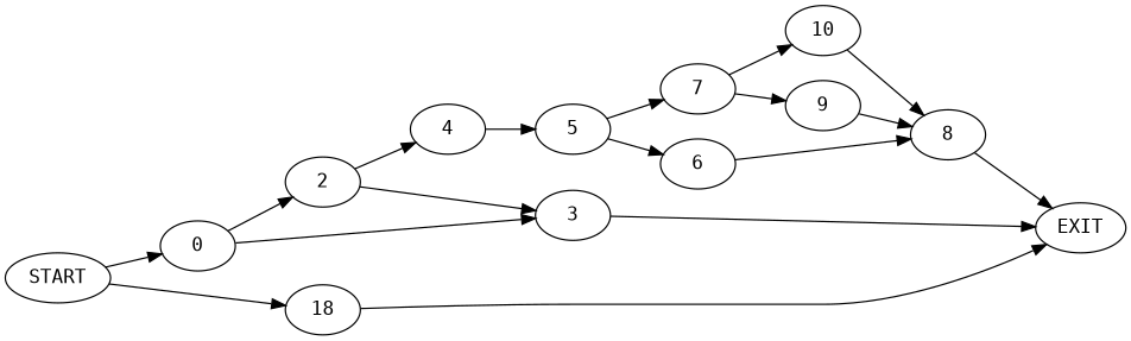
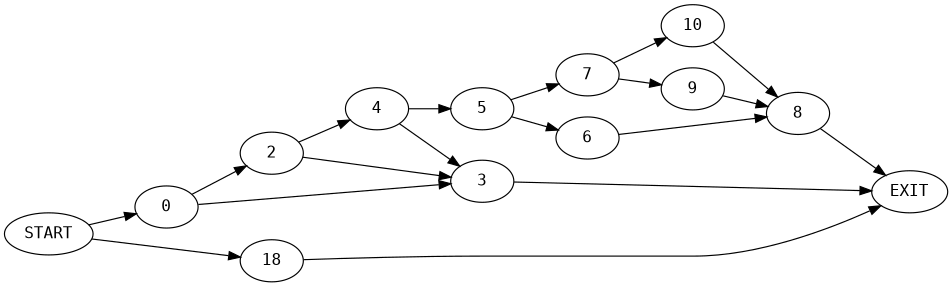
  digraph {
    fontname="DejaVu Sans Mono"
    rankdir=LR
    node [fontname="DejaVu Sans Mono"]
    edge [fontname="DejaVu Sans Mono"]
    n1 [label=START]
    n2 [label=0]
    n3 [label=18]
    2
    3
    n6 [label=EXIT]
    4
    5
    6
    7
    8
    9
    10
    n1 -> n2
    n1 -> n3
    n2 -> 2
    n2 -> 3
    n3 -> n6
    2 -> 3
    2 -> 4
    3 -> n6
+   4 -> 3
    4 -> 5
    5 -> 6
    5 -> 7
    6 -> 8
    7 -> 9
    7 -> 10
    8 -> n6
    9 -> 8
    10 -> 8
  }
